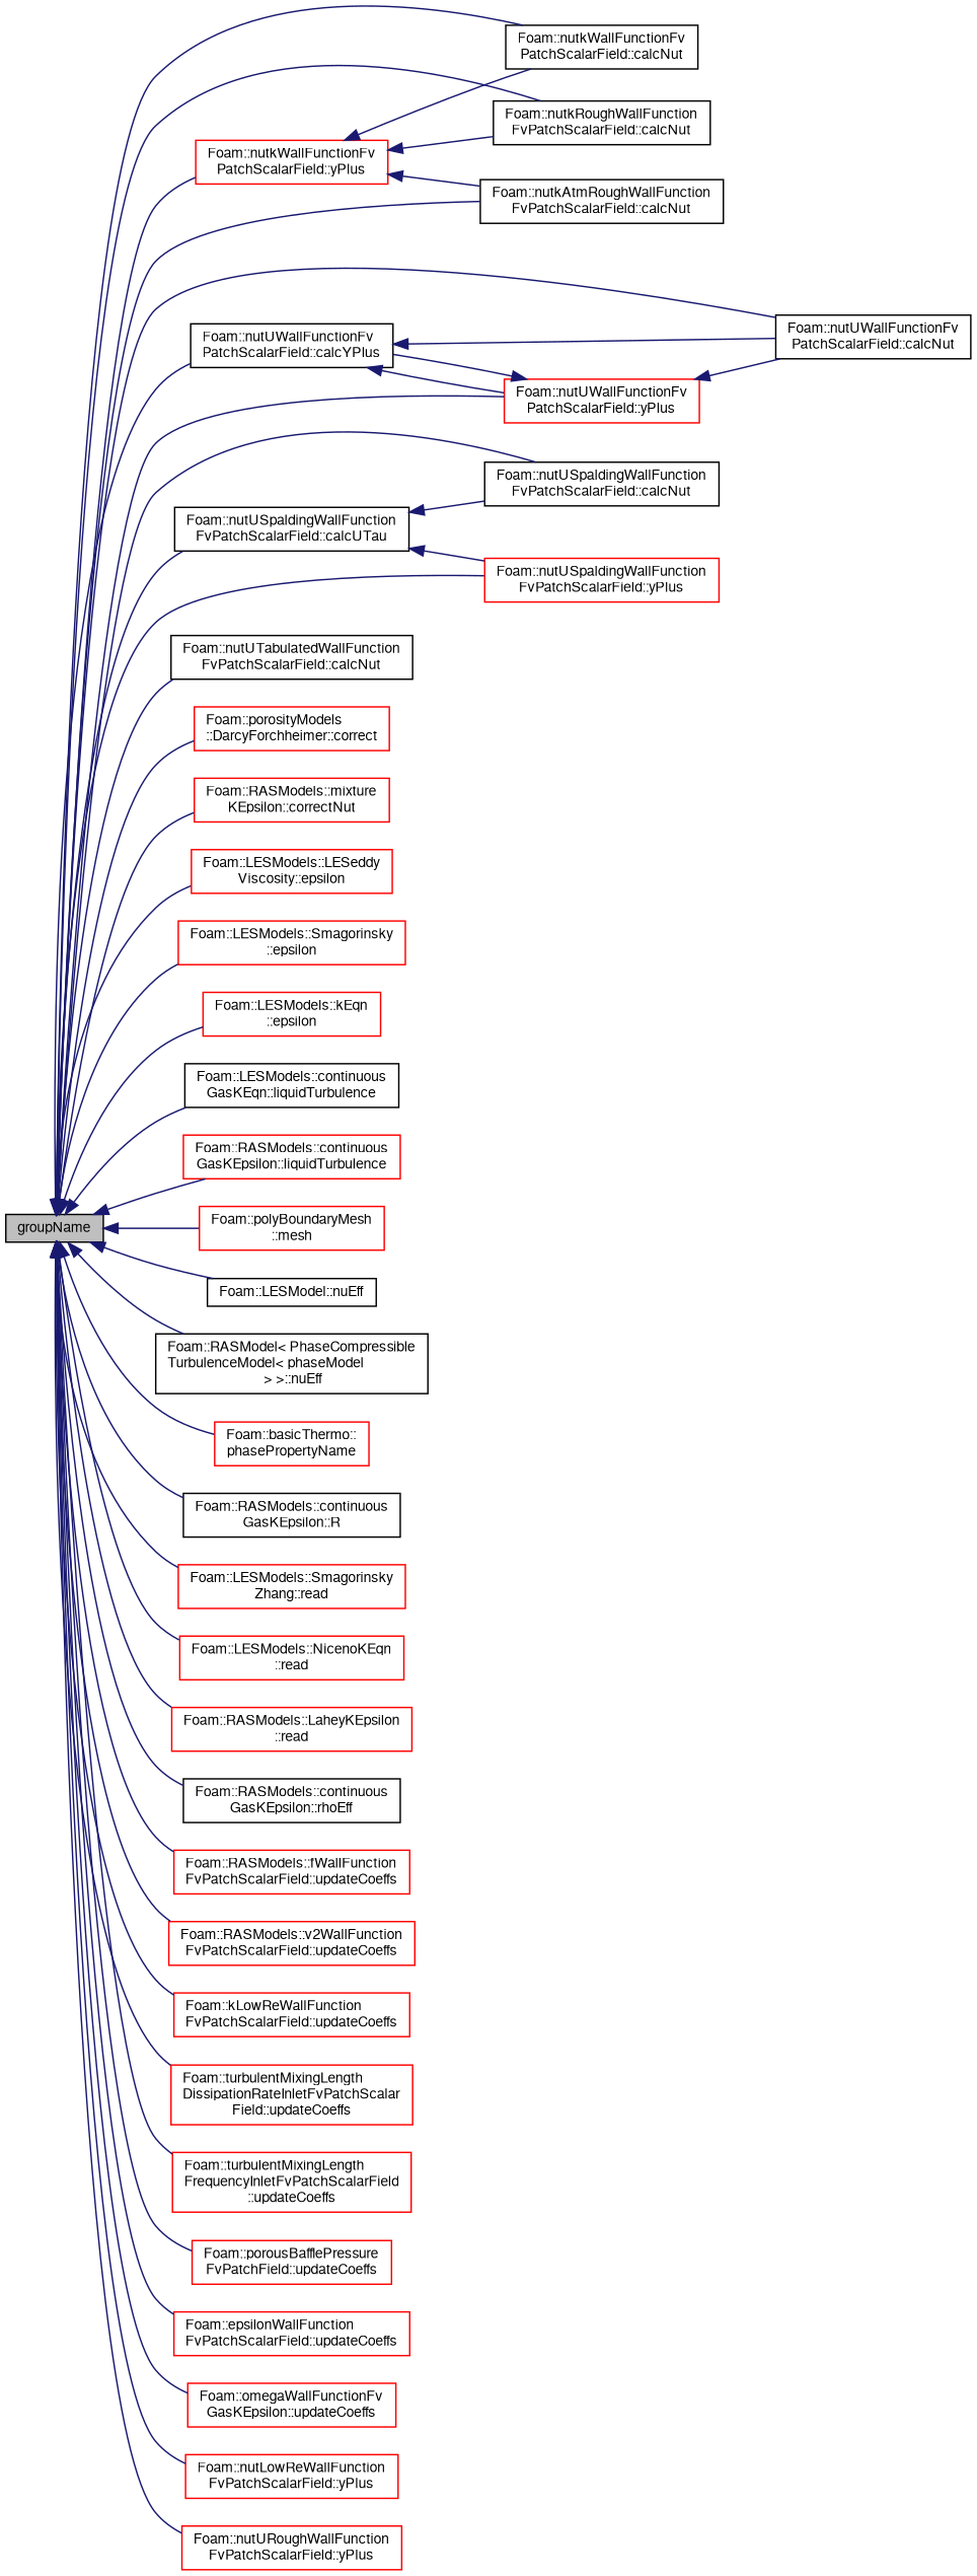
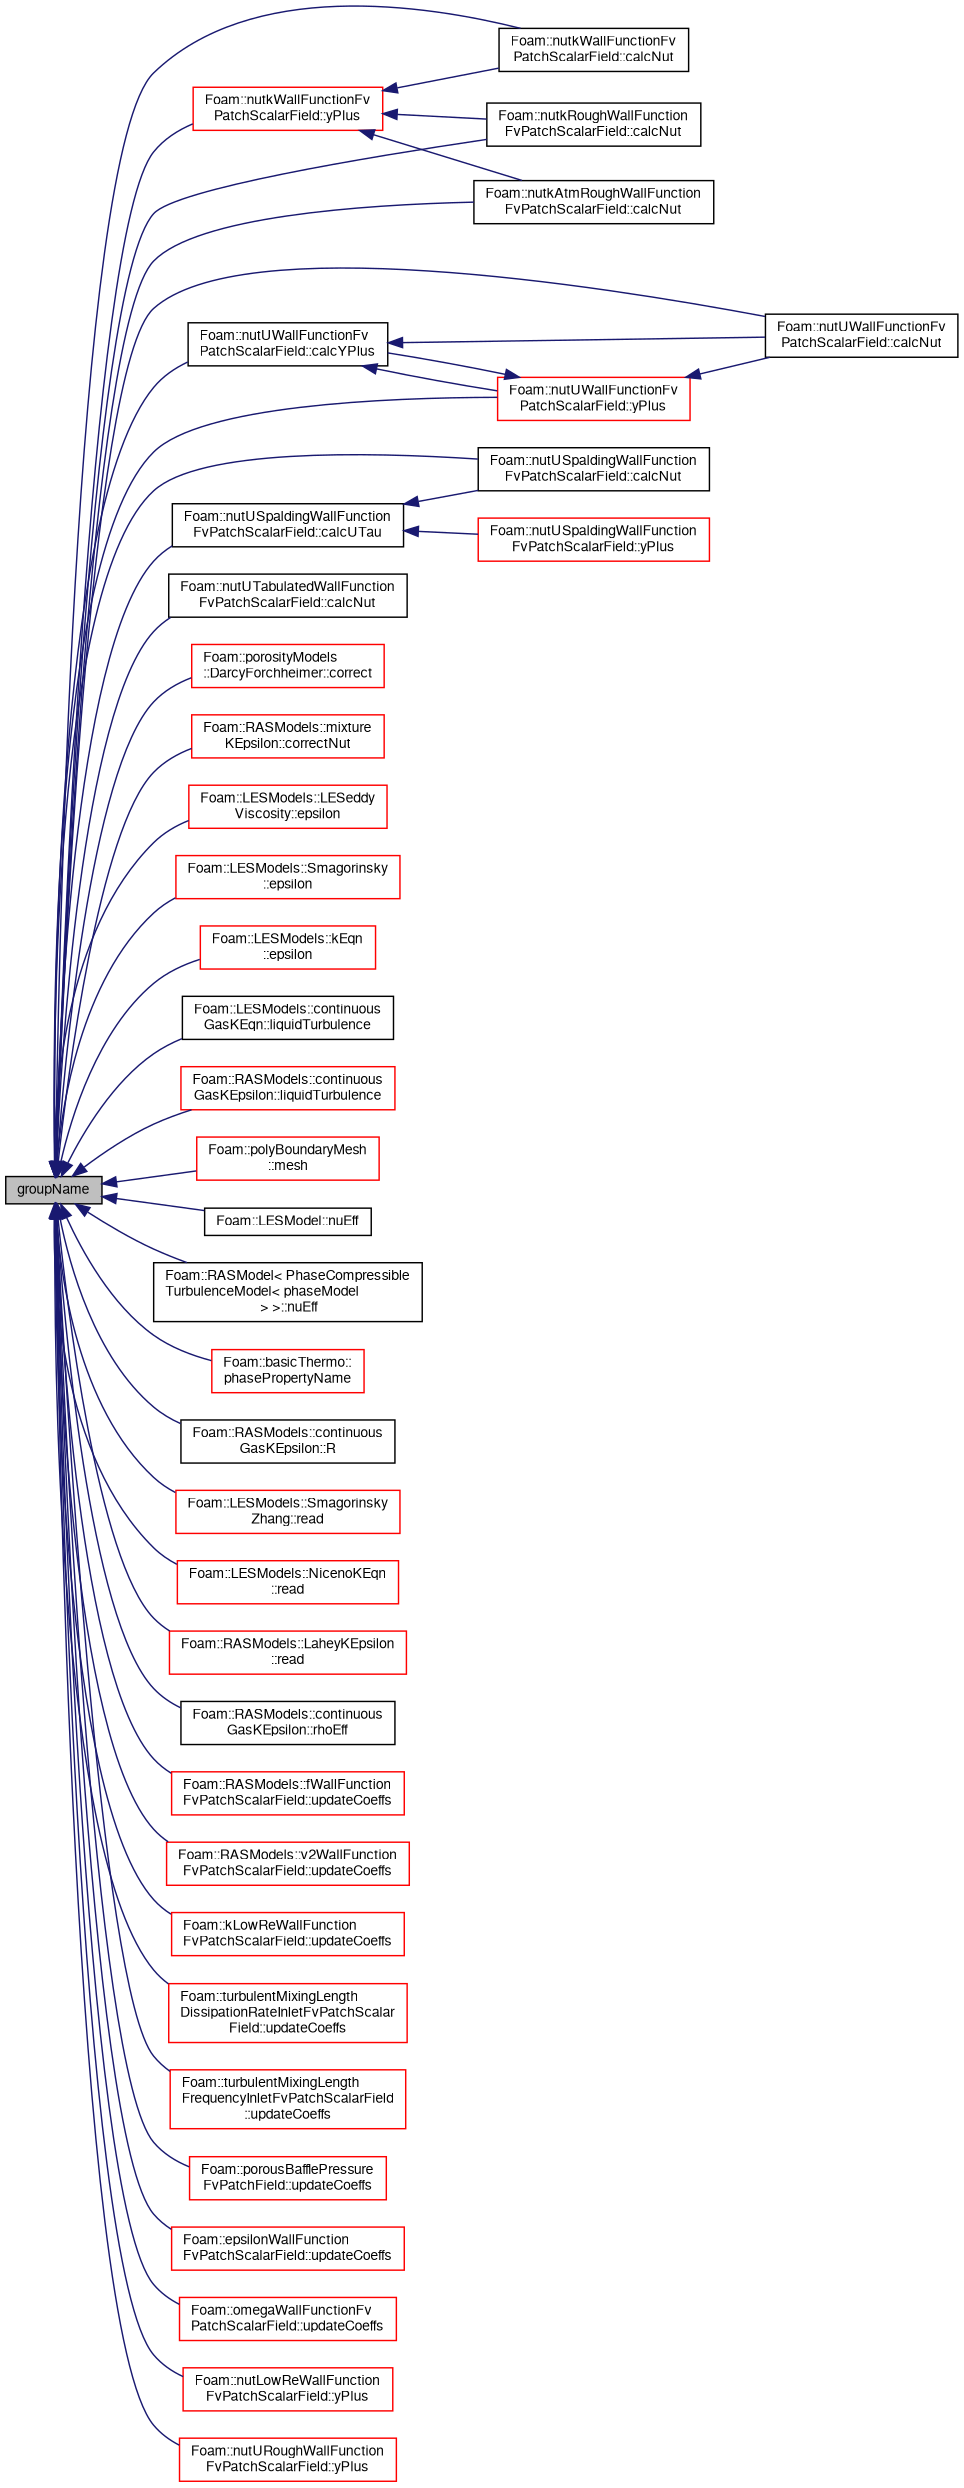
  digraph {
    rankdir=LR
    node [color=red fontname=FreeSans fontsize=10 shape=record]
    edge [color=midnightblue dir=back fontname=FreeSans fontsize=10 labelfontname=FreeSans labelfontsize=10 style=solid]
    n1 [color=black fillcolor=grey75 fontcolor=black height=0.2 label=groupName style=filled width=0.4]
    n2 [color=black height=0.2 label="Foam::nutkWallFunctionFv\lPatchScalarField::calcNut" width=0.4]
    n3 [color=black height=0.2 label="Foam::nutUWallFunctionFv\lPatchScalarField::calcNut" width=0.4]
    n4 [color=black height=0.2 label="Foam::nutUSpaldingWallFunction\lFvPatchScalarField::calcNut" width=0.4]
    n5 [color=black height=0.2 label="Foam::nutUTabulatedWallFunction\lFvPatchScalarField::calcNut" width=0.4]
    n6 [color=black height=0.2 label="Foam::nutkRoughWallFunction\lFvPatchScalarField::calcNut" width=0.4]
    n7 [color=black height=0.2 label="Foam::nutkAtmRoughWallFunction\lFvPatchScalarField::calcNut" width=0.4]
    n8 [color=black height=0.2 label="Foam::nutUSpaldingWallFunction\lFvPatchScalarField::calcUTau" width=0.4]
    n9 [height=0.2 label="Foam::nutUSpaldingWallFunction\lFvPatchScalarField::yPlus" width=0.4]
    n10 [color=black height=0.2 label="Foam::nutUWallFunctionFv\lPatchScalarField::calcYPlus" width=0.4]
    n11 [height=0.2 label="Foam::nutUWallFunctionFv\lPatchScalarField::yPlus" width=0.4]
    n12 [height=0.2 label="Foam::porosityModels\l::DarcyForchheimer::correct" width=0.4]
    n13 [height=0.2 label="Foam::RASModels::mixture\lKEpsilon::correctNut" width=0.4]
    n14 [height=0.2 label="Foam::LESModels::LESeddy\lViscosity::epsilon" width=0.4]
    n15 [height=0.2 label="Foam::LESModels::Smagorinsky\l::epsilon" width=0.4]
    n16 [height=0.2 label="Foam::LESModels::kEqn\l::epsilon" width=0.4]
    n17 [color=black height=0.2 label="Foam::LESModels::continuous\lGasKEqn::liquidTurbulence" width=0.4]
    n18 [height=0.2 label="Foam::RASModels::continuous\lGasKEpsilon::liquidTurbulence" width=0.4]
    n19 [height=0.2 label="Foam::polyBoundaryMesh\l::mesh" width=0.4]
    n20 [color=black height=0.2 label="Foam::LESModel::nuEff" width=0.4]
    n21 [color=black height=0.2 label="Foam::RASModel\< PhaseCompressible\lTurbulenceModel\< phaseModel\l \> \>::nuEff" width=0.4]
    n22 [height=0.2 label="Foam::basicThermo::\lphasePropertyName" width=0.4]
    n23 [color=black height=0.2 label="Foam::RASModels::continuous\lGasKEpsilon::R" width=0.4]
    n24 [height=0.2 label="Foam::LESModels::Smagorinsky\lZhang::read" width=0.4]
    n25 [height=0.2 label="Foam::LESModels::NicenoKEqn\l::read" width=0.4]
    n26 [height=0.2 label="Foam::RASModels::LaheyKEpsilon\l::read" width=0.4]
    n27 [color=black height=0.2 label="Foam::RASModels::continuous\lGasKEpsilon::rhoEff" width=0.4]
    n28 [height=0.2 label="Foam::RASModels::fWallFunction\lFvPatchScalarField::updateCoeffs" width=0.4]
    n29 [height=0.2 label="Foam::RASModels::v2WallFunction\lFvPatchScalarField::updateCoeffs" width=0.4]
    n30 [height=0.2 label="Foam::kLowReWallFunction\lFvPatchScalarField::updateCoeffs" width=0.4]
    n31 [height=0.2 label="Foam::turbulentMixingLength\lDissipationRateInletFvPatchScalar\lField::updateCoeffs" width=0.4]
    n32 [height=0.2 label="Foam::turbulentMixingLength\lFrequencyInletFvPatchScalarField\l::updateCoeffs" width=0.4]
    n33 [height=0.2 label="Foam::porousBafflePressure\lFvPatchField::updateCoeffs" width=0.4]
    n34 [height=0.2 label="Foam::epsilonWallFunction\lFvPatchScalarField::updateCoeffs" width=0.4]
-   n35 [height=0.2 label="Foam::omegaWallFunctionFv\lGasKEpsilon::updateCoeffs" width=0.4]
+   n35 [height=0.2 label="Foam::omegaWallFunctionFv\lPatchScalarField::updateCoeffs" width=0.4]
    n36 [height=0.2 label="Foam::nutLowReWallFunction\lFvPatchScalarField::yPlus" width=0.4]
    n37 [height=0.2 label="Foam::nutkWallFunctionFv\lPatchScalarField::yPlus" width=0.4]
    n38 [height=0.2 label="Foam::nutURoughWallFunction\lFvPatchScalarField::yPlus" width=0.4]
    n1 -> n2
    n1 -> n3
    n1 -> n4
    n1 -> n5
    n1 -> n6
    n1 -> n7
    n1 -> n8
-   n1 -> n9
    n1 -> n10
    n1 -> n11
    n1 -> n12
    n1 -> n13
    n1 -> n14
    n1 -> n15
    n1 -> n16
    n1 -> n17
    n1 -> n18
    n1 -> n19
    n1 -> n20
    n1 -> n21
    n1 -> n22
    n1 -> n23
    n1 -> n24
    n1 -> n25
    n1 -> n26
    n1 -> n27
    n1 -> n28
    n1 -> n29
    n1 -> n30
    n1 -> n31
    n1 -> n32
    n1 -> n33
    n1 -> n34
    n1 -> n35
    n1 -> n36
    n1 -> n37
    n1 -> n38
    n8 -> n4
    n8 -> n9
    n10 -> n3
    n10 -> n11
    n11 -> n3
    n11 -> n10
    n37 -> n2
    n37 -> n6
    n37 -> n7
  }
